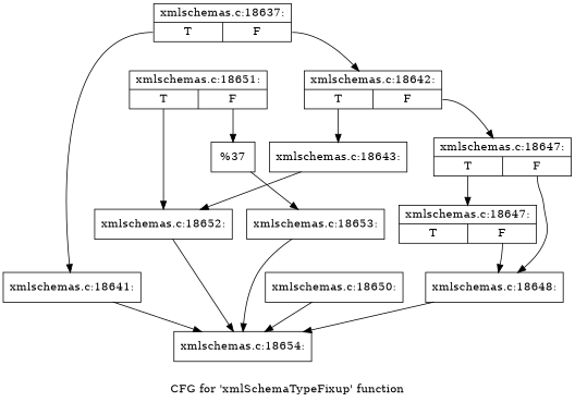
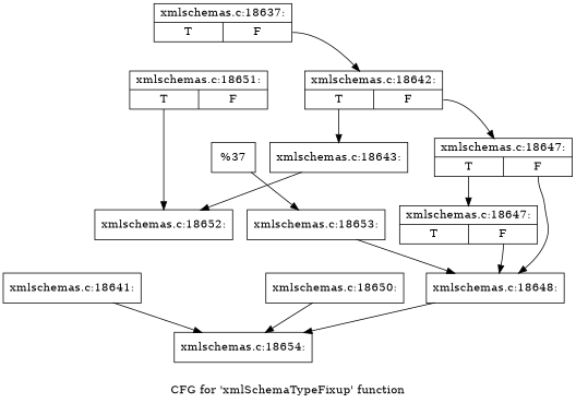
  digraph {
    label="CFG for 'xmlSchemaTypeFixup' function"
    node [shape=record]
    n1 [label="{xmlschemas.c:18637:|{<s0>T|<s1>F}}"]
    n2 [label="{xmlschemas.c:18641:}"]
    n3 [label="{xmlschemas.c:18642:|{<s0>T|<s1>F}}"]
    n4 [label="{xmlschemas.c:18654:}"]
    n5 [label="{xmlschemas.c:18643:}"]
    n6 [label="{xmlschemas.c:18647:|{<s0>T|<s1>F}}"]
    n7 [label="{xmlschemas.c:18652:}"]
    n8 [label="{xmlschemas.c:18647:|{<s0>T|<s1>F}}"]
    n9 [label="{xmlschemas.c:18648:}"]
    n10 [label="{xmlschemas.c:18650:}"]
    n11 [label="{xmlschemas.c:18651:|{<s0>T|<s1>F}}"]
    n12 [label="{%37}"]
    n13 [label="{xmlschemas.c:18653:}"]
-   n1 -> n2 [tailport=s0]
    n1 -> n3 [tailport=s1]
    n2 -> n4
    n3 -> n5 [tailport=s0]
    n3 -> n6 [tailport=s1]
    n5 -> n7
    n6 -> n8 [tailport=s0]
    n6 -> n9 [tailport=s1]
-   n7 -> n4
    n8 -> n9 [tailport=s1]
    n9 -> n4
    n10 -> n4
    n11 -> n7 [tailport=s0]
-   n11 -> n12 [tailport=s1]
    n12 -> n13
-   n13 -> n4
+   n13 -> n9
  }
